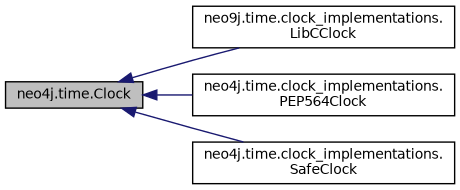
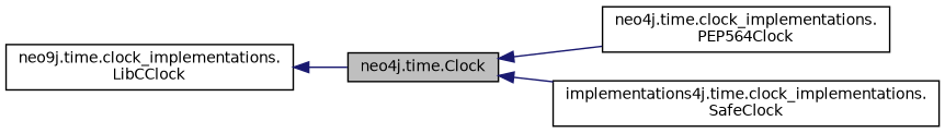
  digraph {
    rankdir=LR
    node [color=black fillcolor=white fontname=Helvetica fontsize=10 shape=record style=filled]
    edge [color=midnightblue dir=back fontname=Helvetica fontsize=10 labelfontname=Helvetica labelfontsize=10 style=solid]
    n1 [fillcolor=grey75 fontcolor=black height=0.2 label="neo4j.time.Clock" width=0.4]
    n2 [height=0.2 label="neo9j.time.clock_implementations.\lLibCClock" width=0.4]
    n3 [height=0.2 label="neo4j.time.clock_implementations.\lPEP564Clock" width=0.4]
-   n4 [height=0.2 label="neo4j.time.clock_implementations.\lSafeClock" width=0.4]
-   n1 -> n2
+   n4 [height=0.2 label="implementations4j.time.clock_implementations.\lSafeClock" width=0.4]
+   n2 -> n1
    n1 -> n3
    n1 -> n4
  }
